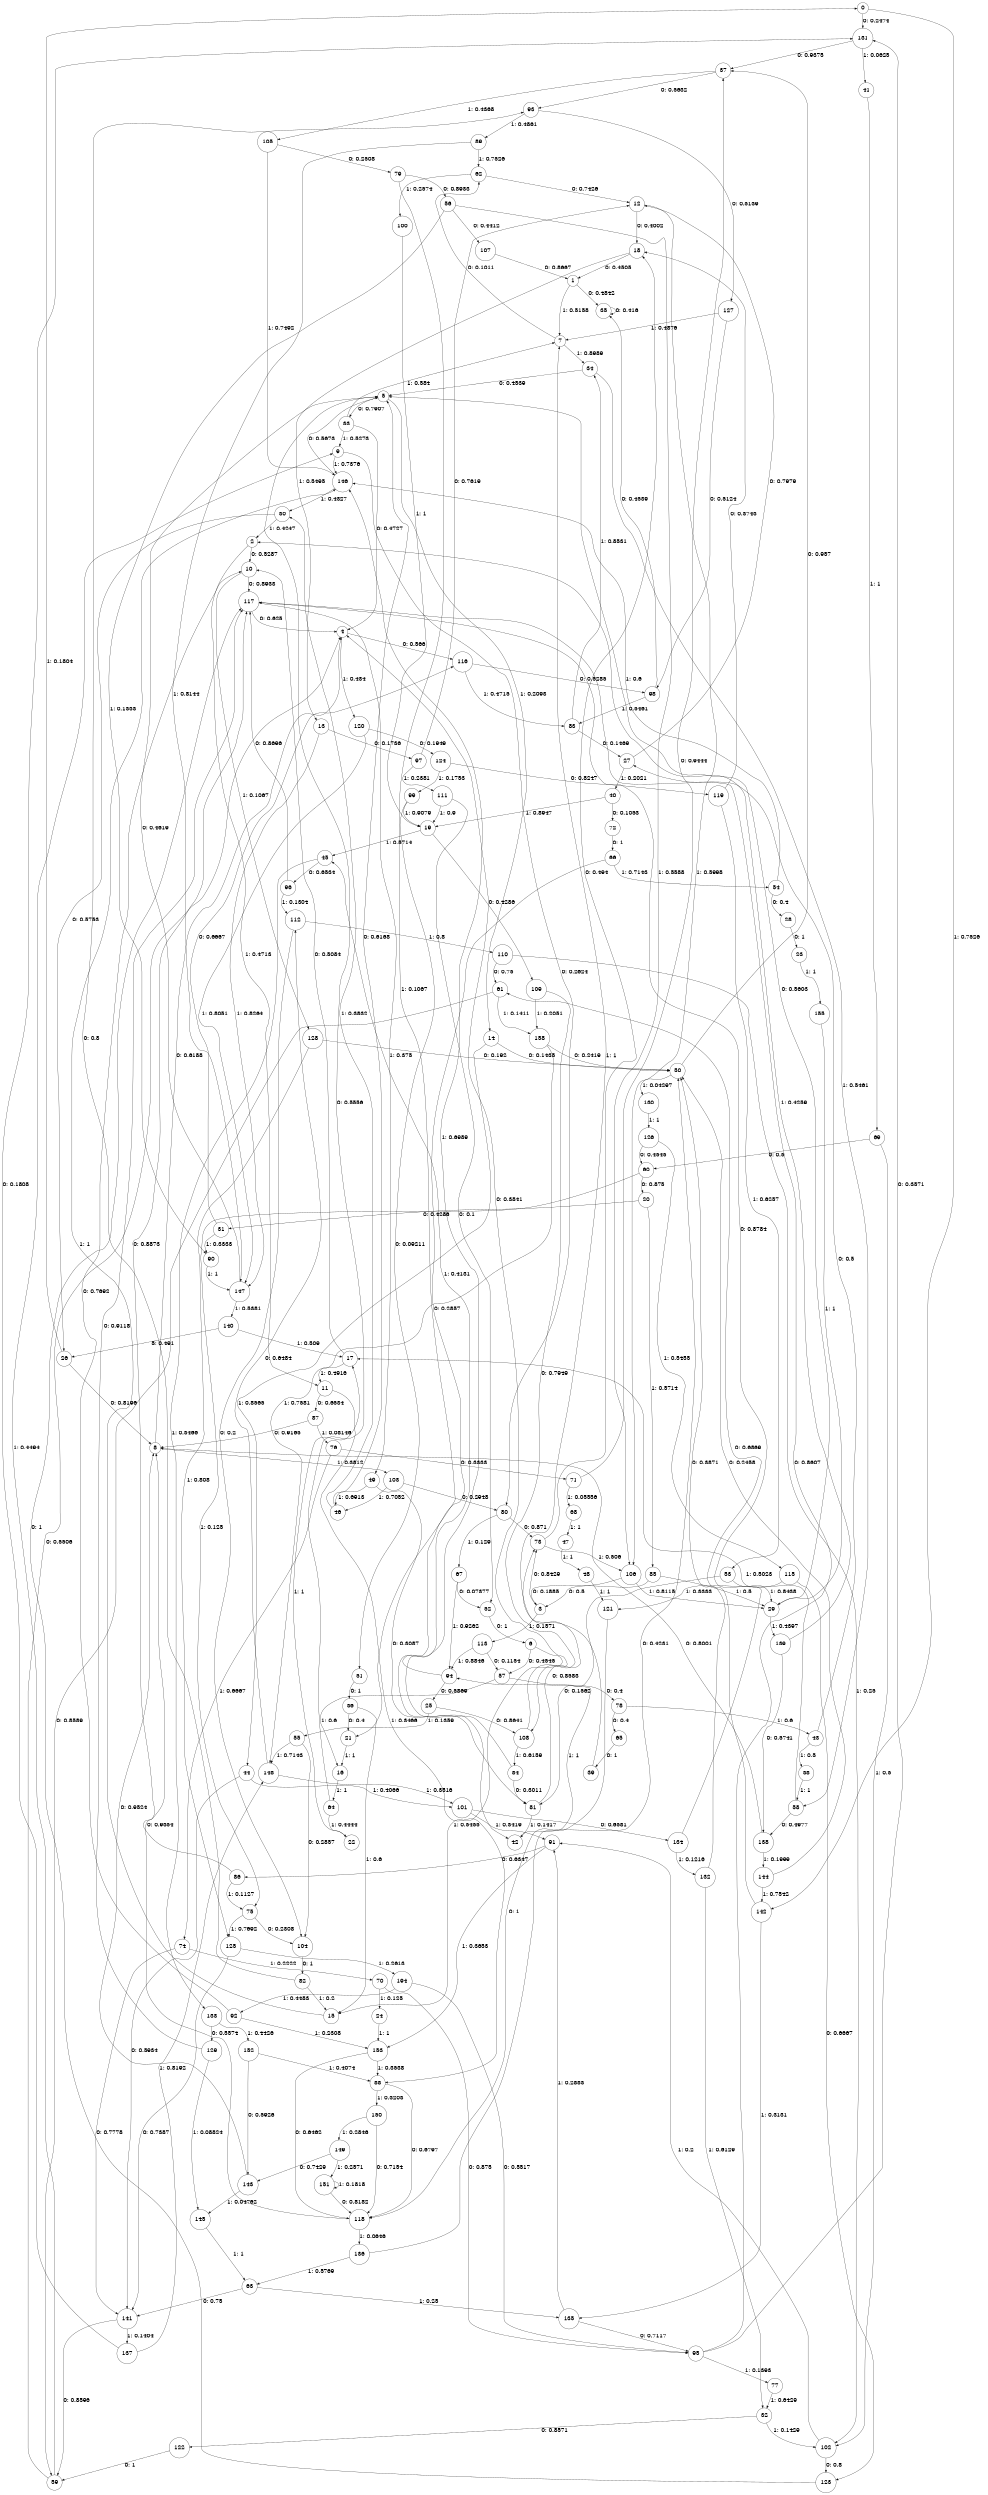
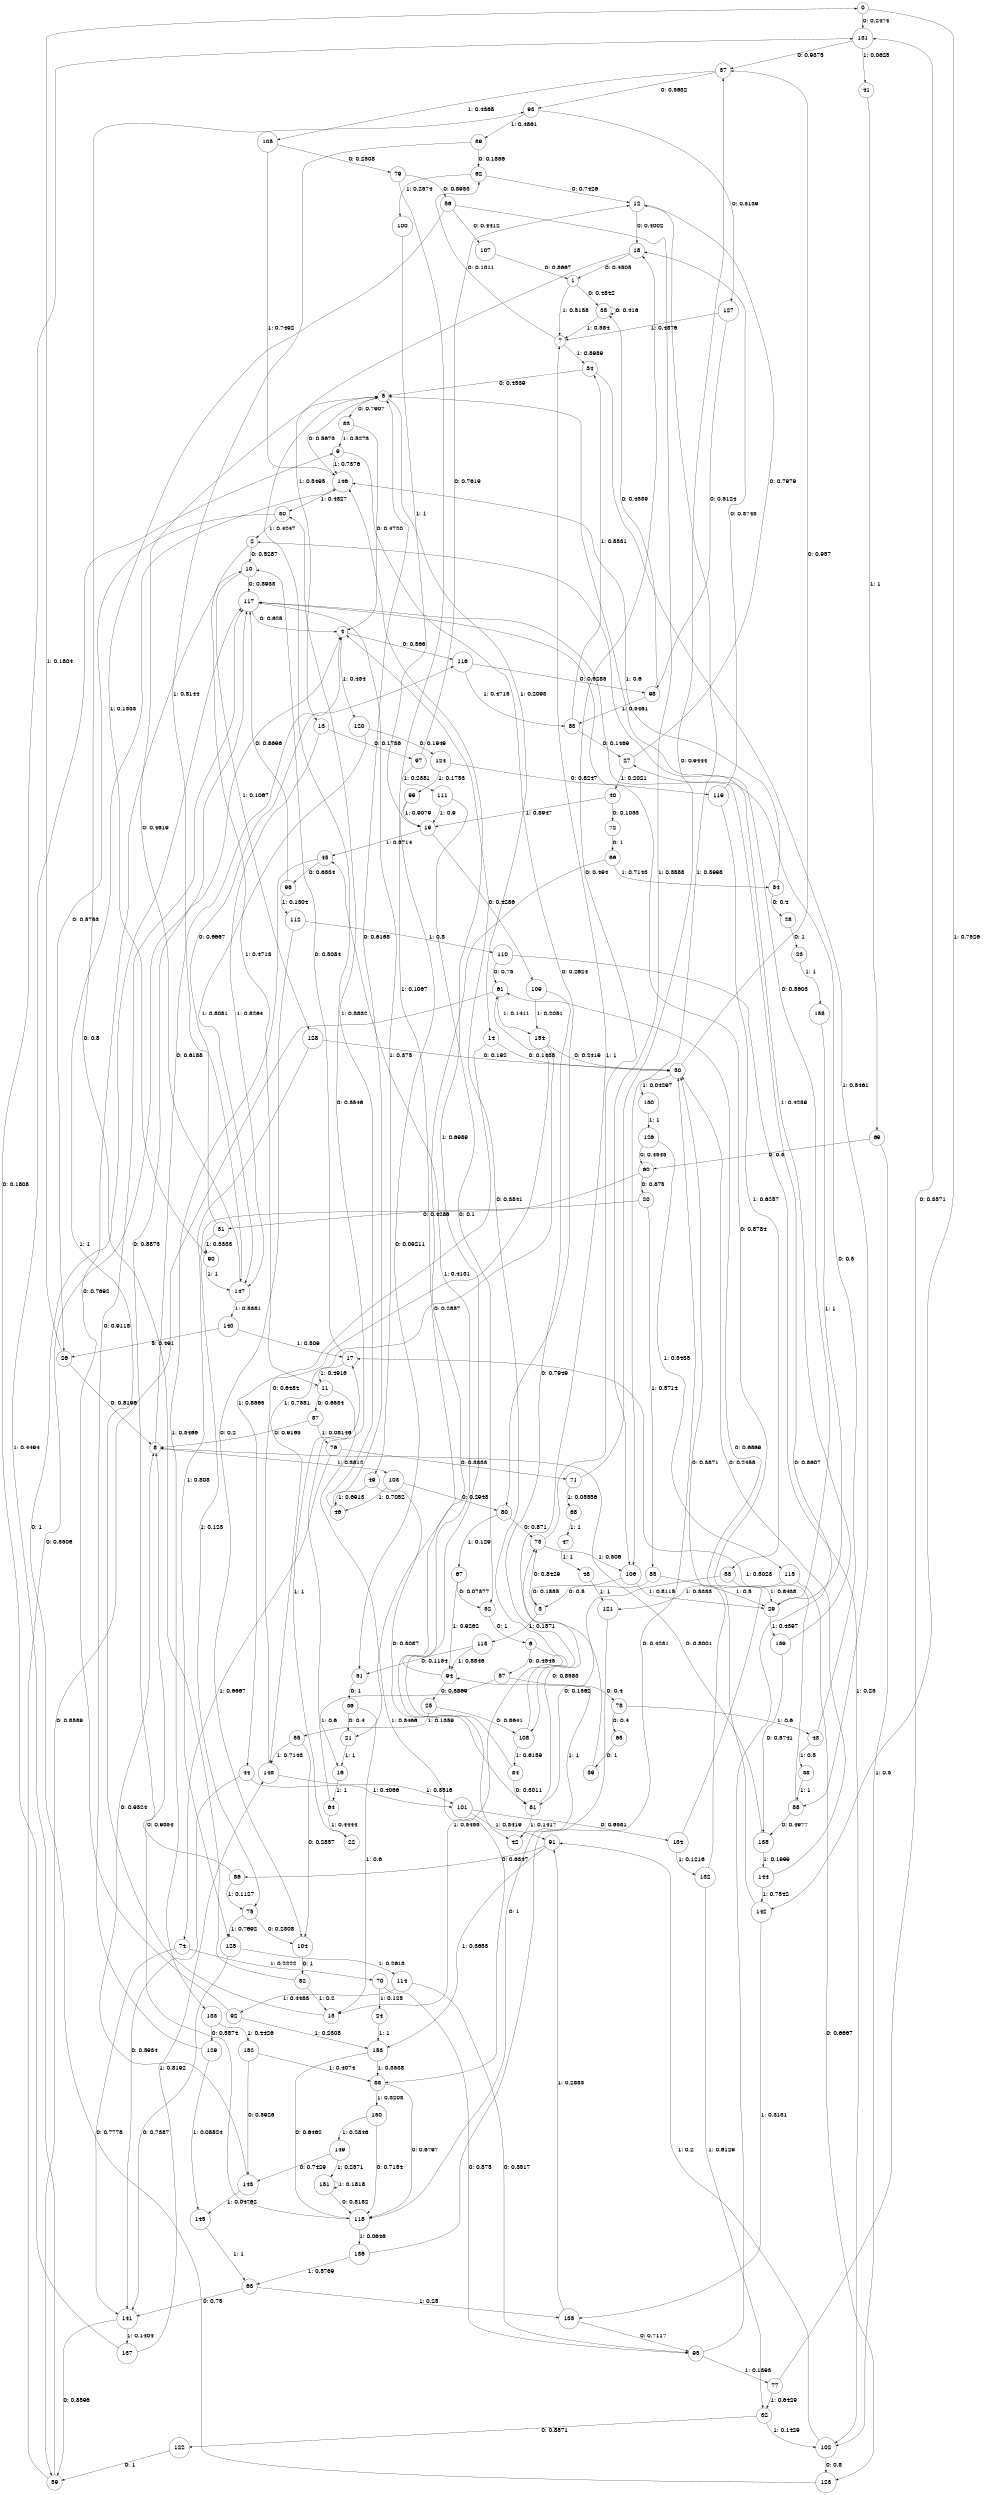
  digraph {
    node [fontsize=24 shape=circle]
    edge [fontsize=24]
    0
    131
    142
    37
    41
    61
    135
    93
    105
    69
-   154 [label=158]
+   154
    59
    91
    95
    1
    35
    7
    62
    34
    12
    100
    5
    58
    2
    10
    11
    117
    128
    87
    88
    4
    49
    50
    125
    8
    76
    118
    150
    3
    73
    113
    18
    106
    94
    51
    13
    29
    45
    25
    36
    116
    120
    83
    98
    147
    124
    27
    140
    99
    119
    33
    14
    9
    44
    146
    80
    130
    141
    101
    6
    57
    15
    16
    78
    64
    43
    65
    30
    19
    17
    138
    103
    46
    67
    52
    26
    81
-   114 [label=194]
+   114
    71
    74
    136
    149
    97
    139
    111
    126
    137
    134
    22
    109
    108
    96
    133
    84
    148
    112
    129
    152
    20
    31
    85
    90
    21
    23
    155
    24
    153
    55
    104
    82
    40
    72
    66
    28
    144
    32
    122
    102
    123
    86
    89
    127
    79
    42
    56
    38
    39
    54
    60
    75
    132
    110
    145
    143
    47
    48
    121
    115
    53
    107
    63
    77
    68
    70
    92
    151
    0 -> 131 [label="0: 0.2474   "]
    0 -> 142 [label="1: 0.7526   "]
    131 -> 37 [label="0: 0.9375   "]
    131 -> 41 [label="1: 0.0625   "]
    142 -> 61 [label="0: 0.6869   "]
    142 -> 135 [label="1: 0.3131   "]
    37 -> 93 [label="0: 0.5632   "]
    37 -> 105 [label="1: 0.4368   "]
    41 -> 69 [label="1: 1        "]
    61 -> 154 [label="1: 0.1411   "]
    61 -> 59 [label="0: 0.8589   "]
    135 -> 91 [label="1: 0.2883   "]
    135 -> 95 [label="0: 0.7117   "]
    93 -> 89 [label="1: 0.4861   "]
    93 -> 127 [label="0: 0.5139   "]
    105 -> 146 [label="1: 0.7492   "]
    105 -> 79 [label="0: 0.2508   "]
    69 -> 102 [label="1: 0.5      "]
    69 -> 60 [label="0: 0.5      "]
    154 -> 50 [label="0: 0.2419   "]
    154 -> 148 [label="1: 0.7581   "]
    59 -> 4 [label="0: 0.5506   "]
    59 -> 9 [label="1: 0.4494   "]
    91 -> 153 [label="1: 0.3653   "]
    91 -> 86 [label="0: 0.6347   "]
    95 -> 117 [label="0: 0.8607   "]
    95 -> 77 [label="1: 0.1393   "]
    1 -> 35 [label="0: 0.4842   "]
    1 -> 7 [label="1: 0.5158   "]
    35 -> 35 [label="0: 0.416    "]
-   33 -> 7 [label="1: 0.584    "]
+   35 -> 7 [label="1: 0.584    "]
    7 -> 62 [label="0: 0.1011   "]
    7 -> 34 [label="1: 0.8989   "]
    62 -> 12 [label="0: 0.7426   "]
    62 -> 100 [label="1: 0.2574   "]
    34 -> 5 [label="0: 0.4539   "]
    34 -> 58 [label="1: 0.5461   "]
    12 -> 18 [label="0: 0.4002   "]
    12 -> 106 [label="1: 0.5998   "]
    100 -> 19 [label="1: 1        "]
    5 -> 33 [label="0: 0.7907   "]
    5 -> 14 [label="1: 0.2093   "]
    58 -> 17 [label="1: 0.5023   "]
    58 -> 138 [label="0: 0.4977   "]
    2 -> 10 [label="0: 0.5287   "]
    2 -> 11 [label="1: 0.4713   "]
    10 -> 117 [label="0: 0.8933   "]
    10 -> 128 [label="1: 0.1067   "]
    11 -> 87 [label="0: 0.6534   "]
    11 -> 88 [label="1: 0.3466   "]
    117 -> 4 [label="0: 0.625    "]
    117 -> 49 [label="1: 0.375    "]
    128 -> 50 [label="0: 0.192    "]
    128 -> 125 [label="1: 0.808    "]
    87 -> 8 [label="0: 0.9165   "]
    87 -> 76 [label="1: 0.08146  "]
    88 -> 118 [label="0: 0.6797   "]
    88 -> 150 [label="1: 0.3203   "]
    4 -> 116 [label="0: 0.566    "]
    4 -> 120 [label="1: 0.434    "]
    49 -> 46 [label="1: 0.6913   "]
    49 -> 81 [label="0: 0.3087   "]
    50 -> 37 [label="0: 0.957    "]
    50 -> 130 [label="1: 0.04297  "]
    125 -> 141 [label="0: 0.7387   "]
    125 -> 114 [label="1: 0.2613   "]
    8 -> 4 [label="0: 0.6188   "]
    8 -> 103 [label="1: 0.3812   "]
    76 -> 71 [label="0: 0.3333   "]
    76 -> 74 [label="1: 0.6667   "]
    118 -> 8 [label="0: 0.9354   "]
    118 -> 136 [label="1: 0.0646   "]
    150 -> 118 [label="0: 0.7154   "]
    150 -> 149 [label="1: 0.2846   "]
    3 -> 73 [label="0: 0.8429   "]
    3 -> 113 [label="1: 0.1571   "]
    73 -> 18 [label="0: 0.494    "]
    73 -> 106 [label="1: 0.506    "]
    113 -> 94 [label="1: 0.8846   "]
-   113 -> 57 [label="0: 0.1154   "]
+   113 -> 51 [label="0: 0.1154   "]
    18 -> 1 [label="0: 0.4505   "]
    18 -> 13 [label="1: 0.5495   "]
    106 -> 3 [label="0: 0.1885   "]
    106 -> 29 [label="1: 0.8115   "]
    94 -> 45 [label="1: 0.4131   "]
    94 -> 25 [label="0: 0.5869   "]
    51 -> 36 [label="0: 1        "]
    13 -> 147 [label="1: 0.8264   "]
    13 -> 97 [label="0: 0.1736   "]
    29 -> 5 [label="0: 0.5603   "]
    29 -> 139 [label="1: 0.4397   "]
    45 -> 96 [label="0: 0.6534   "]
    45 -> 133 [label="1: 0.3466   "]
    25 -> 108 [label="0: 0.8641   "]
    25 -> 55 [label="1: 0.1359   "]
    36 -> 15 [label="1: 0.6      "]
    36 -> 21 [label="0: 0.4      "]
    116 -> 83 [label="1: 0.4715   "]
    116 -> 98 [label="0: 0.5285   "]
    120 -> 147 [label="1: 0.8051   "]
    120 -> 124 [label="0: 0.1949   "]
    83 -> 34 [label="1: 0.8531   "]
    83 -> 27 [label="0: 0.1469   "]
    98 -> 35 [label="0: 0.4539   "]
    98 -> 83 [label="1: 0.5461   "]
    147 -> 5 [label="0: 0.4619   "]
    147 -> 140 [label="1: 0.5381   "]
    124 -> 99 [label="1: 0.1753   "]
    124 -> 119 [label="0: 0.8247   "]
    27 -> 12 [label="0: 0.7979   "]
    27 -> 40 [label="1: 0.2021   "]
    140 -> 17 [label="1: 0.509    "]
    140 -> 26 [label="5: 0.491    "]
    99 -> 51 [label="0: 0.09211  "]
    99 -> 19 [label="1: 0.9079   "]
    119 -> 18 [label="0: 0.3743   "]
    119 -> 53 [label="1: 0.6257   "]
-   33 -> 4 [label="0: 0.4727   "]
+   33 -> 4 [label="0: 0.4720   "]
    33 -> 9 [label="1: 0.5273   "]
    14 -> 50 [label="0: 0.1435   "]
    14 -> 44 [label="1: 0.8565   "]
    9 -> 146 [label="1: 0.7376   "]
    9 -> 80 [label="0: 0.2624   "]
    44 -> 141 [label="0: 0.5934   "]
    44 -> 101 [label="1: 0.4066   "]
    146 -> 5 [label="0: 0.5673   "]
    146 -> 30 [label="1: 0.4327   "]
    80 -> 73 [label="0: 0.871    "]
    80 -> 67 [label="1: 0.129    "]
    130 -> 126 [label="1: 1        "]
    141 -> 59 [label="0: 0.8596   "]
    141 -> 137 [label="1: 0.1404   "]
    101 -> 91 [label="1: 0.3419   "]
    101 -> 134 [label="0: 0.6581   "]
    6 -> 57 [label="0: 0.4545   "]
    6 -> 15 [label="1: 0.5455   "]
    57 -> 16 [label="1: 0.6      "]
    57 -> 78 [label="0: 0.4      "]
    15 -> 146 [label="1: 1        "]
    16 -> 64 [label="1: 1        "]
    78 -> 43 [label="1: 0.6      "]
    78 -> 65 [label="0: 0.4      "]
-   64 -> 5 [label="0: 0.5556   "]
+   64 -> 5 [label="0: 0.5546   "]
    64 -> 22 [label="1: 0.4444   "]
    43 -> 27 [label="0: 0.5      "]
    43 -> 38 [label="1: 0.5      "]
    65 -> 39 [label="0: 1        "]
    30 -> 2 [label="1: 0.4247   "]
    30 -> 26 [label="0: 0.5753   "]
    19 -> 45 [label="1: 0.5714   "]
    19 -> 109 [label="0: 0.4286   "]
    17 -> 10 [label="0: 0.5084   "]
    17 -> 11 [label="1: 0.4916   "]
    138 -> 8 [label="0: 0.8001   "]
    138 -> 144 [label="1: 0.1999   "]
    103 -> 80 [label="0: 0.2948   "]
    103 -> 46 [label="1: 0.7052   "]
    46 -> 5 [label="0: 0.6168   "]
    46 -> 30 [label="1: 0.3832   "]
    67 -> 94 [label="1: 0.9262   "]
    67 -> 52 [label="0: 0.07377  "]
    52 -> 6 [label="0: 1        "]
    26 -> 0 [label="1: 0.1804   "]
    26 -> 8 [label="0: 0.8196   "]
    81 -> 73 [label="0: 0.8583   "]
    81 -> 42 [label="1: 0.1417   "]
    114 -> 95 [label="0: 0.5517   "]
    114 -> 92 [label="1: 0.4483   "]
    71 -> 37 [label="0: 0.9444   "]
    71 -> 68 [label="1: 0.05556  "]
    74 -> 141 [label="0: 0.7778   "]
    74 -> 70 [label="1: 0.2222   "]
    136 -> 50 [label="0: 0.4231   "]
    136 -> 63 [label="1: 0.5769   "]
    149 -> 143 [label="0: 0.7429   "]
    149 -> 151 [label="1: 0.2571   "]
    97 -> 12 [label="0: 0.7619   "]
    97 -> 111 [label="1: 0.2381   "]
    139 -> 2 [label="1: 0.4259   "]
    139 -> 138 [label="0: 0.5741   "]
    111 -> 19 [label="1: 0.9      "]
    111 -> 52 [label="0: 0.1      "]
    126 -> 60 [label="0: 0.4545   "]
    126 -> 115 [label="1: 0.5455   "]
    137 -> 131 [label="0: 0.1808   "]
    137 -> 148 [label="1: 0.8192   "]
    134 -> 117 [label="0: 0.8784   "]
    134 -> 132 [label="1: 0.1216   "]
    22 -> 17 [label="1: 1        "]
    109 -> 154 [label="1: 0.2051   "]
    109 -> 108 [label="0: 0.7949   "]
    108 -> 4 [label="0: 0.3841   "]
    108 -> 84 [label="1: 0.6159   "]
    96 -> 117 [label="0: 0.8696   "]
    96 -> 112 [label="1: 0.1304   "]
    133 -> 129 [label="0: 0.5574   "]
    133 -> 152 [label="1: 0.4426   "]
    84 -> 146 [label="1: 0.6989   "]
    84 -> 81 [label="0: 0.3011   "]
-   148 -> 112 [label="0: 0.6484   "]
+   148 -> 61 [label="0: 0.6484   "]
    148 -> 101 [label="1: 0.3516   "]
    112 -> 104 [label="0: 0.2      "]
    112 -> 110 [label="1: 0.8      "]
    129 -> 117 [label="0: 0.9118   "]
    129 -> 145 [label="1: 0.08824  "]
    152 -> 88 [label="1: 0.4074   "]
    152 -> 143 [label="0: 0.5926   "]
    20 -> 31 [label="0: 0.4286   "]
    20 -> 85 [label="1: 0.5714   "]
    31 -> 116 [label="0: 0.6667   "]
    31 -> 90 [label="1: 0.3333   "]
    85 -> 3 [label="0: 0.5      "]
    85 -> 29 [label="1: 0.5      "]
    90 -> 147 [label="1: 1        "]
    21 -> 16 [label="1: 1        "]
    23 -> 155 [label="1: 1        "]
    155 -> 29 [label="1: 1        "]
    24 -> 153 [label="1: 1        "]
    153 -> 88 [label="1: 0.3538   "]
    153 -> 118 [label="0: 0.6462   "]
    55 -> 148 [label="1: 0.7143   "]
    55 -> 104 [label="0: 0.2857   "]
    104 -> 82 [label="0: 1        "]
    82 -> 93 [label="0: 0.8      "]
    82 -> 15 [label="1: 0.2      "]
    40 -> 19 [label="1: 0.8947   "]
    40 -> 72 [label="0: 0.1053   "]
    72 -> 66 [label="0: 1        "]
    66 -> 21 [label="0: 0.2857   "]
    66 -> 54 [label="1: 0.7143   "]
    28 -> 23 [label="0: 1        "]
    144 -> 142 [label="1: 0.7542   "]
    144 -> 50 [label="0: 0.2458   "]
    32 -> 122 [label="0: 0.8571   "]
    32 -> 102 [label="1: 0.1429   "]
    122 -> 59 [label="0: 1        "]
    102 -> 91 [label="1: 0.2      "]
    102 -> 123 [label="0: 0.8      "]
    123 -> 117 [label="0: 1        "]
    86 -> 117 [label="0: 0.8873   "]
    86 -> 75 [label="1: 0.1127   "]
-   89 -> 62 [label="1: 0.7526   "]
+   89 -> 62 [label="0: 0.1856   "]
    89 -> 147 [label="1: 0.8144   "]
    127 -> 7 [label="1: 0.4876   "]
    127 -> 98 [label="0: 0.5124   "]
    79 -> 42 [label="1: 0.1067   "]
    79 -> 56 [label="0: 0.8933   "]
    42 -> 94 [label="1: 1        "]
    56 -> 106 [label="1: 0.5588   "]
    56 -> 90 [label="1: 0.1333   "]
    56 -> 107 [label="0: 0.4412   "]
    38 -> 58 [label="1: 1        "]
    39 -> 7 [label="1: 1        "]
    54 -> 146 [label="1: 0.6      "]
    54 -> 28 [label="0: 0.4      "]
    60 -> 20 [label="0: 0.875    "]
    60 -> 75 [label="1: 0.125    "]
    75 -> 125 [label="1: 0.7692   "]
    75 -> 104 [label="0: 0.2308   "]
    132 -> 50 [label="0: 0.3871   "]
    132 -> 32 [label="1: 0.6129   "]
    110 -> 61 [label="0: 0.75     "]
    110 -> 102 [label="1: 0.25     "]
    145 -> 63 [label="1: 1        "]
    143 -> 8 [label="0: 0.9524   "]
    143 -> 145 [label="1: 0.04762  "]
    47 -> 48 [label="1: 1        "]
    48 -> 121 [label="1: 1        "]
    121 -> 118 [label="0: 1        "]
    115 -> 123 [label="0: 0.6667   "]
    115 -> 121 [label="1: 0.3333   "]
    53 -> 29 [label="1: 0.8438   "]
    53 -> 81 [label="0: 0.1562   "]
    107 -> 1 [label="0: 0.8667   "]
    63 -> 135 [label="1: 0.25     "]
    63 -> 141 [label="0: 0.75     "]
-   95 -> 131 [label="0: 0.3571   "]
+   77 -> 131 [label="0: 0.3571   "]
    77 -> 32 [label="1: 0.6429   "]
    68 -> 47 [label="1: 1        "]
    70 -> 95 [label="0: 0.875    "]
    70 -> 24 [label="1: 0.125    "]
    92 -> 10 [label="0: 0.7692   "]
    92 -> 153 [label="1: 0.2308   "]
    151 -> 118 [label="0: 0.8182   "]
    151 -> 151 [label="1: 0.1818   "]
  }
